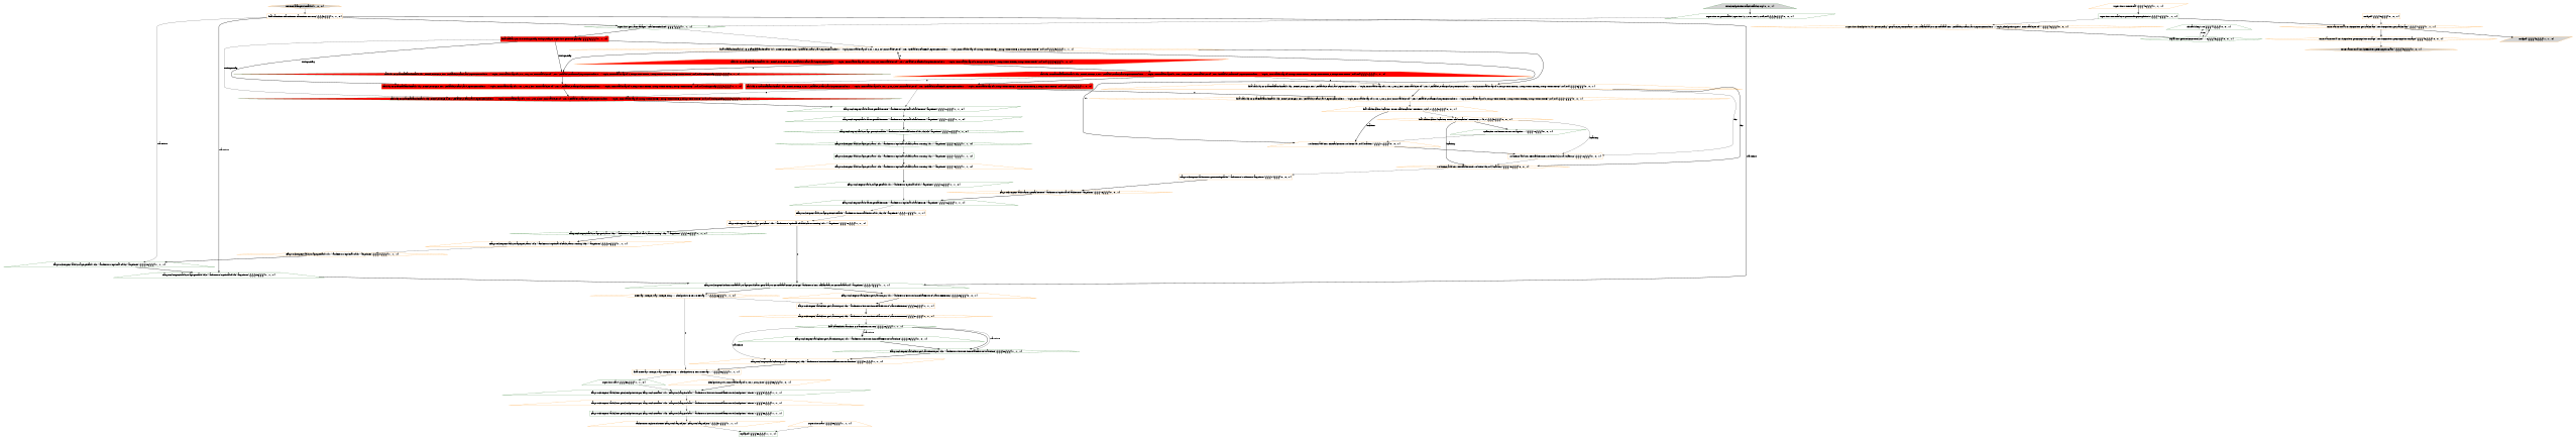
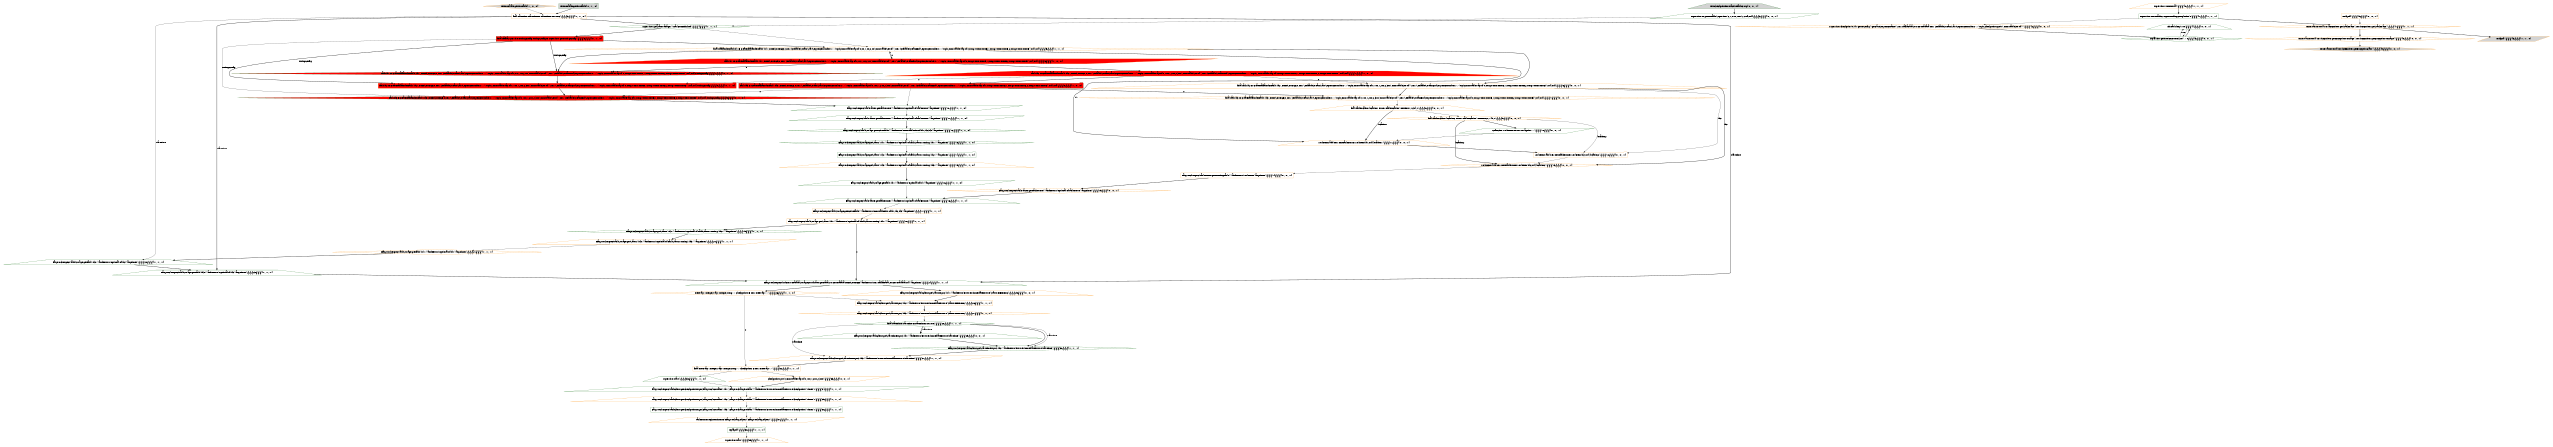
  digraph {
    node [color=darkorange fillcolor=white shape=diamond style=filled]
    edge [style=bold]
    n1 [color=darkgreen fillcolor=red label="Task id3 = createKafkaIndexTask(\"id3\",DATASOURCE,0,new SeekableStreamStartSequenceNumbers<>(\"topic\",ImmutableMap.of(0,10L,1,20L,2,30L),ImmutableSet.of()),new SeekableStreamEndSequenceNumbers<>(\"topic\",ImmutableMap.of(0,Long.MAX_VALUE,1,Long.MAX_VALUE,2,Long.MAX_VALUE)),null,null,tuningConfig)@@@9@@@['0', '1', '0']"]
    n2 [color=darkgreen label="EasyMock.expect(taskMaster.getTaskQueue()).andReturn(Optional.of(taskQueue)).anyTimes()@@@10@@@['1', '1', '0']" shape=parallelogram]
    n3 [color=darkgreen label="EasyMock.expect(taskMaster.getTaskRunner()).andReturn(Optional.of(taskRunner)).anyTimes()@@@11@@@['1', '1', '0']" shape=parallelogram]
    n4 [color=darkgreen label="Thread.sleep(100)@@@44@@@['0', '0', '1']" shape=trapezium]
    n5 [color=darkgreen label="supervisor.getNoticesQueueSize() > 0@@@43@@@['0', '0', '1']"]
    n6 [label="EasyMock.expect(taskMaster.getTaskQueue()).andReturn(Optional.of(taskQueue)).anyTimes()@@@15@@@['0', '0', '1']"]
    n7 [color=darkgreen label="EasyMock.expect(taskMaster.getTaskRunner()).andReturn(Optional.of(taskRunner)).anyTimes()@@@16@@@['1', '1', '1']" shape=trapezium]
    n8 [label="EasyMock.expect(taskStorage.getActiveTasks()).andReturn(ImmutableList.of(id1,id2,id3)).anyTimes()@@@17@@@['1', '1', '1']" shape=folder]
+   n9 [color=darkgreen fillcolor=lightgray label="testNoDataIngestionTasks['0', '1', '0']" shape=folder]
    n10 [label="final DateTime startTime = DateTimes.nowUtc()@@@3@@@['1', '1', '0']" shape=folder]
    n11 [color=darkgreen label="EasyMock.expect(taskStorage.getTask(\"id3\")).andReturn(Optional.of(id3)).anyTimes()@@@23@@@['1', '1', '1']" shape=trapezium]
    n12 [color=darkgreen label="EasyMock.expect(indexerMetadataStorageCoordinator.getDataSourceMetadata(DATASOURCE)).andReturn(new KafkaDataSourceMetadata(null)).anyTimes()@@@24@@@['1', '1', '1']" shape=trapezium]
    n13 [color=darkgreen label="EasyMock.expect(taskStorage.getTask(\"id2\")).andReturn(Optional.of(id2)).anyTimes()@@@22@@@['1', '1', '1']" shape=trapezium]
    n14 [color=darkgreen label="supervisor.getStateManager().markRunFinished()@@@4@@@['1', '1', '1']"]
    n15 [label="EasyMock.expect(taskClient.getStatusAsync(\"id1\")).andReturn(Futures.immediateFuture(Status.READING))@@@25@@@['0', '0', '1']" shape=trapezium]
    n16 [label="TreeMap<Integer,Map<Integer,Long>> checkpoints = new TreeMap<>()@@@26@@@['1', '1', '0']"]
    n17 [label="final TaskLocation location1 = new TaskLocation(\"testHost\",1234,-1)@@@8@@@['0', '0', '1']" shape=trapezium]
    n18 [label="final TaskLocation location2 = new TaskLocation(\"testHost2\",145,-1)@@@9@@@['0', '0', '1']"]
    n19 [label="workItems.add(new TestTaskRunnerWorkItem(id1,null,location1))@@@11@@@['0', '0', '1']" shape=trapezium]
    n20 [label="workItems.add(new TestTaskRunnerWorkItem(id2,null,location2))@@@13@@@['0', '0', '1']"]
    n21 [label="workItems.add(new TestTaskRunnerWorkItem(id2,null,location2))@@@12@@@['0', '0', '1']" shape=folder]
    n22 [color=darkgreen label="Collection workItems = new ArrayList<>()@@@10@@@['0', '0', '1']" shape=parallelogram]
    n23 [fillcolor=lightgray label="testNoDataIngestionTasks['1', '0', '0']"]
    n24 [color=darkgreen label="EasyMock.expect(taskStorage.getActiveTasks()).andReturn(ImmutableList.of(id1,id2,id3)).anyTimes()@@@12@@@['1', '1', '0']"]
    n25 [color=darkgreen fillcolor=red label="Task id1 = createKafkaIndexTask(\"id1\",DATASOURCE,0,new SeekableStreamStartSequenceNumbers<>(\"topic\",ImmutableMap.of(0,0L,1,0L,2,0L),ImmutableSet.of()),new SeekableStreamEndSequenceNumbers<>(\"topic\",ImmutableMap.of(0,Long.MAX_VALUE,1,Long.MAX_VALUE,2,Long.MAX_VALUE)),null,null,tuningConfig)@@@7@@@['0', '1', '0']"]
    n26 [fillcolor=red label="Task id2 = createKafkaIndexTask(\"id2\",DATASOURCE,0,new SeekableStreamStartSequenceNumbers<>(\"topic\",ImmutableMap.of(0,10L,1,20L,2,30L),ImmutableSet.of()),new SeekableStreamEndSequenceNumbers<>(\"topic\",ImmutableMap.of(0,Long.MAX_VALUE,1,Long.MAX_VALUE,2,Long.MAX_VALUE)),null,null,tuningConfig)@@@8@@@['0', '1', '0']" shape=folder]
    n27 [label="EasyMock.expect(taskStorage.getTask(\"id1\")).andReturn(Optional.of(id1)).anyTimes()@@@21@@@['1', '1', '1']"]
    n28 [label="EasyMock.expect(taskClient.getCheckpointsAsync(EasyMock.contains(\"id2\"),EasyMock.anyBoolean())).andReturn(Futures.immediateFuture(checkpoints)).times(1)@@@35@@@['1', '1', '1']" shape=trapezium]
    n29 [color=darkgreen label="EasyMock.expect(taskClient.getCheckpointsAsync(EasyMock.contains(\"id3\"),EasyMock.anyBoolean())).andReturn(Futures.immediateFuture(checkpoints)).times(1)@@@36@@@['1', '1', '1']" shape=folder]
    n30 [label="taskRunner.registerListener(EasyMock.anyObject(),EasyMock.anyObject())@@@37@@@['1', '1', '1']" shape=parallelogram]
    n31 [label="final KafkaIndexTask id1 = createKafkaIndexTask(\"id1\",DATASOURCE,0,new SeekableStreamStartSequenceNumbers<>(topic,ImmutableMap.of(0,0L,1,0L,2,0L),ImmutableSet.of()),new SeekableStreamEndSequenceNumbers<>(topic,ImmutableMap.of(0,Long.MAX_VALUE,1,Long.MAX_VALUE,2,Long.MAX_VALUE)),null,null)@@@5@@@['1', '1', '1']"]
    n32 [label="final Task id2 = createKafkaIndexTask(\"id2\",DATASOURCE,0,new SeekableStreamStartSequenceNumbers<>(topic,ImmutableMap.of(0,10L,1,20L,2,30L),ImmutableSet.of()),new SeekableStreamEndSequenceNumbers<>(topic,ImmutableMap.of(0,Long.MAX_VALUE,1,Long.MAX_VALUE,2,Long.MAX_VALUE)),null,null)@@@6@@@['0', '0', '1']" shape=trapezium]
    n33 [fillcolor=red label="Task id1 = createKafkaIndexTask(\"id1\",DATASOURCE,0,new SeekableStreamStartSequenceNumbers<>(\"topic\",ImmutableMap.of(0,0L,1,0L,2,0L),ImmutableSet.of()),new SeekableStreamEndSequenceNumbers<>(\"topic\",ImmutableMap.of(0,Long.MAX_VALUE,1,Long.MAX_VALUE,2,Long.MAX_VALUE)),null,null)@@@6@@@['1', '0', '0']" shape=parallelogram]
    n34 [label="final Task id3 = createKafkaIndexTask(\"id3\",DATASOURCE,0,new SeekableStreamStartSequenceNumbers<>(topic,ImmutableMap.of(0,10L,1,20L,2,30L),ImmutableSet.of()),new SeekableStreamEndSequenceNumbers<>(topic,ImmutableMap.of(0,Long.MAX_VALUE,1,Long.MAX_VALUE,2,Long.MAX_VALUE)),null,null)@@@7@@@['0', '0', '1']"]
    n35 [fillcolor=red label="Task id2 = createKafkaIndexTask(\"id2\",DATASOURCE,0,new SeekableStreamStartSequenceNumbers<>(\"topic\",ImmutableMap.of(0,10L,1,20L,2,30L),ImmutableSet.of()),new SeekableStreamEndSequenceNumbers<>(\"topic\",ImmutableMap.of(0,Long.MAX_VALUE,1,Long.MAX_VALUE,2,Long.MAX_VALUE)),null,null)@@@7@@@['1', '0', '0']" shape=trapezium]
    n36 [color=darkgreen label="supervisor.start()@@@33@@@['1', '1', '0']" shape=trapezium]
    n37 [color=darkgreen label="EasyMock.expect(taskClient.getCheckpointsAsync(EasyMock.contains(\"id1\"),EasyMock.anyBoolean())).andReturn(Futures.immediateFuture(checkpoints)).times(1)@@@34@@@['1', '1', '1']" shape=parallelogram]
    n38 [label="EasyMock.expect(taskStorage.getStatus(\"id1\")).andReturn(Optional.of(TaskStatus.running(\"id1\"))).anyTimes()@@@18@@@['1', '1', '1']" shape=folder]
    n39 [color=darkgreen label="EasyMock.expect(taskStorage.getStatus(\"id2\")).andReturn(Optional.of(TaskStatus.running(\"id2\"))).anyTimes()@@@19@@@['1', '1', '1']"]
    n40 [label="EasyMock.expect(taskStorage.getStatus(\"id3\")).andReturn(Optional.of(TaskStatus.running(\"id3\"))).anyTimes()@@@20@@@['1', '1', '1']" shape=parallelogram]
    n41 [label="EasyMock.expect(taskClient.getStatusAsync(\"id2\")).andReturn(Futures.immediateFuture(Status.READING))@@@26@@@['1', '1', '1']" shape=folder]
    n42 [label="EasyMock.expect(taskClient.getStatusAsync(\"id3\")).andReturn(Futures.immediateFuture(Status.READING))@@@27@@@['1', '1', '1']"]
    n43 [color=darkgreen label="EasyMock.expect(taskStorage.getStatus(\"id2\")).andReturn(Optional.of(TaskStatus.running(\"id2\"))).anyTimes()@@@14@@@['1', '1', '0']" shape=folder]
    n44 [label="EasyMock.expect(taskStorage.getStatus(\"id3\")).andReturn(Optional.of(TaskStatus.running(\"id3\"))).anyTimes()@@@15@@@['1', '1', '0']" shape=trapezium]
    n45 [color=darkgreen label="EasyMock.expect(taskStorage.getTask(\"id1\")).andReturn(Optional.of(id1)).anyTimes()@@@16@@@['1', '1', '0']" shape=parallelogram]
    n46 [fillcolor=lightgray label="verifyAll()@@@43@@@['1', '1', '0']" shape=parallelogram]
    n47 [label="EasyMock.expect(taskRunner.getRunningTasks()).andReturn(workItems).anyTimes()@@@14@@@['0', '0', '1']" shape=folder]
    n48 [label="final TreeMap<Integer,Map<Integer,Long>> checkpoints = new TreeMap<>()@@@32@@@['1', '1', '1']" shape=folder]
    n49 [label="checkpoints.put(0,ImmutableMap.of(0,10L,1,20L,2,30L))@@@33@@@['0', '0', '1']" shape=parallelogram]
    n50 [label="supervisor.checkpoint(0,id1.getIOConfig().getBaseSequenceName(),new KafkaDataSourceMetadata(new SeekableStreamStartSequenceNumbers<>(topic,checkpoints.get(0),ImmutableSet.of())))@@@42@@@['0', '0', '1']"]
    n51 [label="verifyAll()@@@46@@@['0', '0', '1']" shape=folder]
    n52 [label="Assert.assertNull(serviceEmitter.getStackTrace(),serviceEmitter.getStackTrace())@@@47@@@['1', '1', '1']"]
    n53 [color=darkgreen fillcolor=red label="final KafkaSupervisorTuningConfig tuningConfig = supervisor.getTuningConfig()@@@5@@@['0', '1', '0']" shape=folder]
    n54 [color=darkgreen fillcolor=red label="Task id3 = createKafkaIndexTask(\"id3\",DATASOURCE,0,new SeekableStreamStartSequenceNumbers<>(\"topic\",ImmutableMap.of(0,10L,1,20L,2,30L),ImmutableSet.of()),new SeekableStreamEndSequenceNumbers<>(\"topic\",ImmutableMap.of(0,Long.MAX_VALUE,1,Long.MAX_VALUE,2,Long.MAX_VALUE)),null,null)@@@8@@@['1', '0', '0']" shape=folder]
    n55 [color=darkgreen label="final DateTime startTime = DateTimes.nowUtc()@@@28@@@['1', '1', '1']"]
    n56 [label="EasyMock.expect(taskClient.getStartTimeAsync(\"id3\")).andReturn(Futures.immediateFuture(startTime))@@@31@@@['1', '1', '1']" shape=parallelogram]
    n57 [label="supervisor.runInternal()@@@40@@@['1', '1', '1']" shape=parallelogram]
    n58 [color=darkgreen label="supervisor.moveTaskGroupToPendingCompletion(0)@@@41@@@['1', '1', '1']" shape=folder]
    n59 [color=darkgreen label="replayAll()@@@38@@@['1', '1', '1']" shape=folder]
    n60 [color=darkgreen label="EasyMock.expect(taskClient.getStartTimeAsync(\"id1\")).andReturn(Futures.immediateFuture(startTime))@@@29@@@['0', '0', '1']" shape=trapezium]
    n61 [color=darkgreen label="EasyMock.expect(taskClient.getStartTimeAsync(\"id2\")).andReturn(Futures.immediateFuture(startTime))@@@30@@@['1', '1', '1']"]
    n62 [color=darkgreen label="supervisor = getTestableSupervisor(2,1,true,\"PT1S\",null,null)@@@3@@@['0', '0', '1']" shape=parallelogram]
    n63 [label="Assert.assertNull(serviceEmitter.getExceptionMessage(),serviceEmitter.getExceptionMessage())@@@48@@@['0', '0', '1']"]
    n64 [fillcolor=lightgray label="Assert.assertNull(serviceEmitter.getExceptionClass())@@@49@@@['0', '0', '1']"]
    n65 [color=darkgreen label="EasyMock.expect(taskStorage.getStatus(\"id1\")).andReturn(Optional.of(TaskStatus.running(\"id1\"))).anyTimes()@@@13@@@['1', '1', '0']"]
    n66 [color=darkgreen fillcolor=lightgray label="testCheckpointForInactiveTaskGroup['0', '0', '1']" shape=trapezium]
    n67 [label="supervisor.start()@@@39@@@['1', '1', '1']" shape=trapezium]
    n1 -> n2
    n2 -> n3 [style=solid]
    n3 -> n24
    n4 -> n5 [style=solid]
    n5 -> n4 [label=true style=solid]
    n5 -> n4
    n6 -> n7
    n7 -> n8 [style=solid]
    n8 -> n38 [style=solid]
+   n9 -> n10
    n10 -> n11 [label=startTime]
    n10 -> n12 [label=startTime]
    n10 -> n13 [label=startTime style=solid]
    n10 -> n14
    n11 -> n12
    n12 -> n15
    n12 -> n16
    n13 -> n11
    n14 -> n31 [style=solid]
    n14 -> n53
    n15 -> n41
    n16 -> n41 [style=solid]
    n16 -> n48 [label=0 style=solid]
    n17 -> n18 [style=solid]
    n17 -> n19 [label=location1]
    n18 -> n20 [label=location2]
    n18 -> n21 [label=location2 style=solid]
    n18 -> n22
    n19 -> n21
    n20 -> n47 [style=solid]
    n21 -> n20 [style=solid]
    n22 -> n19 [style=solid]
    n23 -> n10 [style=solid]
    n24 -> n65
    n25 -> n26
    n26 -> n1
    n27 -> n13
    n28 -> n29 [style=solid]
    n29 -> n30 [style=solid]
    n30 -> n59 [style=solid]
    n31 -> n19 [label=id1]
    n31 -> n25
    n31 -> n32
    n31 -> n33
    n32 -> n20 [label=id2]
    n32 -> n21 [label=id2 style=solid]
    n32 -> n34
    n33 -> n25 [label=0]
    n33 -> n31 [label=0 style=solid]
    n33 -> n35
    n34 -> n17 [style=solid]
    n35 -> n26 [label=0 style=solid]
    n35 -> n32 [label=0 style=solid]
    n35 -> n54
    n36 -> n37 [style=solid]
    n37 -> n28 [style=solid]
    n38 -> n12 [label=0]
    n38 -> n39
    n39 -> n40
    n40 -> n27 [style=solid]
    n41 -> n42
    n42 -> n55 [style=solid]
    n43 -> n44
    n44 -> n45
    n45 -> n7 [style=solid]
    n47 -> n6
    n48 -> n36 [style=solid]
    n48 -> n49 [style=solid]
    n49 -> n37
    n50 -> n5
    n51 -> n52 [style=solid]
    n52 -> n46
    n52 -> n63
    n53 -> n1 [label=tuningConfig style=solid]
    n53 -> n25 [label=tuningConfig]
    n53 -> n26 [label=tuningConfig]
    n53 -> n31
    n54 -> n1 [label=0 style=solid]
    n54 -> n2 [style=solid]
    n54 -> n34 [label=0]
    n55 -> n56 [label=startTime style=solid]
    n55 -> n60
    n55 -> n60 [label=startTime style=solid]
    n55 -> n61
    n55 -> n61 [label=startTime style=solid]
    n56 -> n48
    n57 -> n58
    n58 -> n50 [style=solid]
    n58 -> n52
-   n67 -> n59 [style=solid]
+   n59 -> n67 [style=solid]
    n60 -> n61
    n61 -> n56
    n62 -> n14 [style=solid]
    n63 -> n64 [style=solid]
    n65 -> n43 [style=solid]
    n66 -> n62
  }
